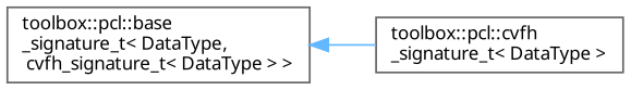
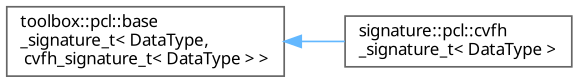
  digraph {
    rankdir=LR
    fontname="Noto Sans"
    node [color=grey40 fillcolor=white fontname="Noto Sans" fontsize=10 shape=box style=filled]
    n1 [height=0.2 label="toolbox::pcl::base\l_signature_t\< DataType,\l cvfh_signature_t\< DataType \> \>" width=0.4]
-   n2 [height=0.2 label="toolbox::pcl::cvfh\l_signature_t\< DataType \>" width=0.4]
+   n2 [height=0.2 label="signature::pcl::cvfh\l_signature_t\< DataType \>" width=0.4]
    n1 -> n2 [color=steelblue1 dir=back fontname="Noto Sans" fontsize=10 labelfontname=Helvetica labelfontsize=10 style=solid]
  }
